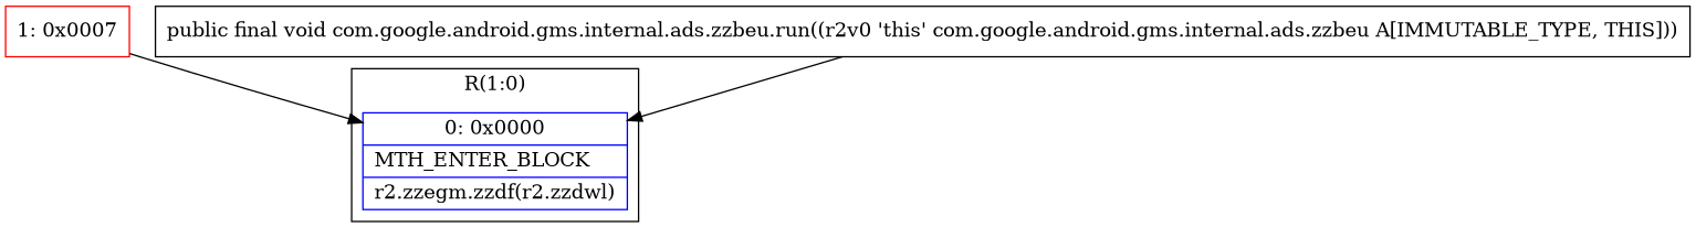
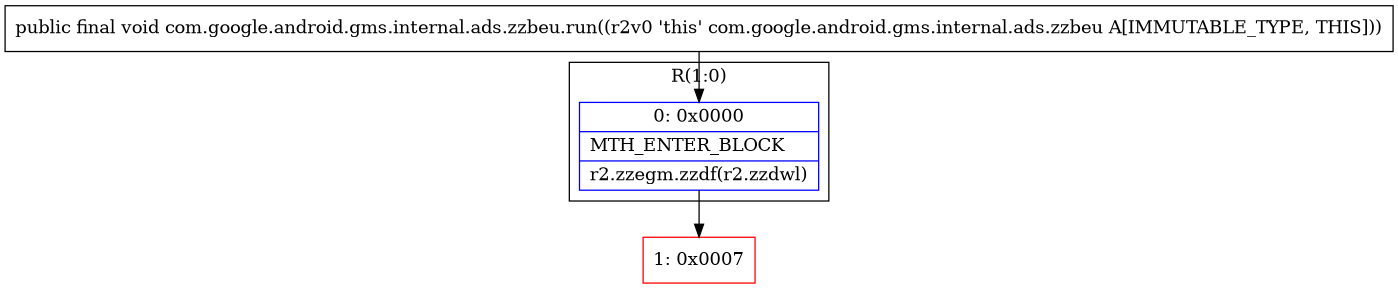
  digraph {
    node [shape=record]
    n1 [color=blue label="{0\:\ 0x0000|MTH_ENTER_BLOCK\l|r2.zzegm.zzdf(r2.zzdwl)\l}"]
    n2 [color=red label="{1\:\ 0x0007}"]
    n3 [label="{public final void com.google.android.gms.internal.ads.zzbeu.run((r2v0 'this' com.google.android.gms.internal.ads.zzbeu A[IMMUTABLE_TYPE, THIS])) }"]
    subgraph cluster_1 {
      label="R(1:0)"
      n1
    }
-   n2 -> n1
+   n1 -> n2
    n3 -> n1
  }
